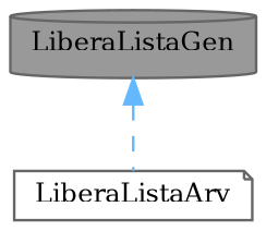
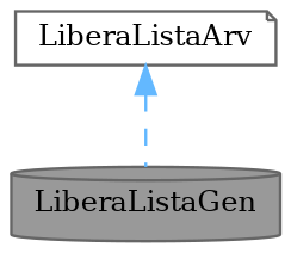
  digraph {
    rankdir=TB
    fontname="DejaVu Serif"
    node [fontname="DejaVu Serif" fontsize=10 style=filled]
    n1 [color=gray40 fillcolor=grey60 fontcolor=black height=0.2 label=LiberaListaGen shape=cylinder width=0.4]
    n2 [color=grey40 fillcolor=white height=0.2 label=LiberaListaArv shape=note width=0.4]
-   n1 -> n2 [color=steelblue1 dir=back fontname="DejaVu Serif" fontsize=10 labelfontname=Helvetica labelfontsize=10 style=dashed]
+   n2 -> n1 [color=steelblue1 dir=back fontname="DejaVu Serif" fontsize=10 labelfontname=Helvetica labelfontsize=10 style=dashed]
  }
